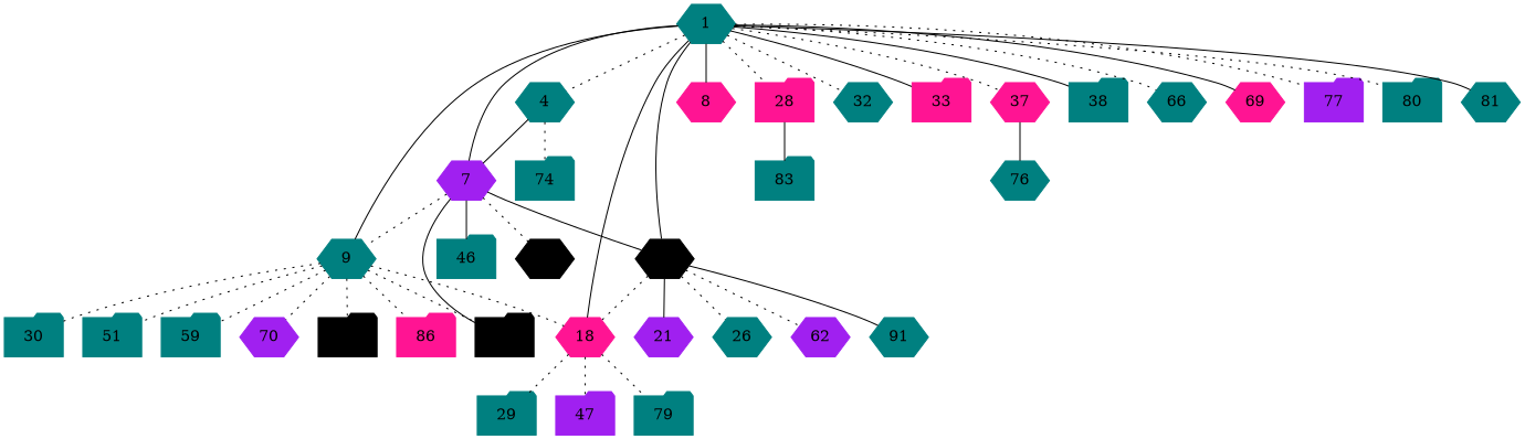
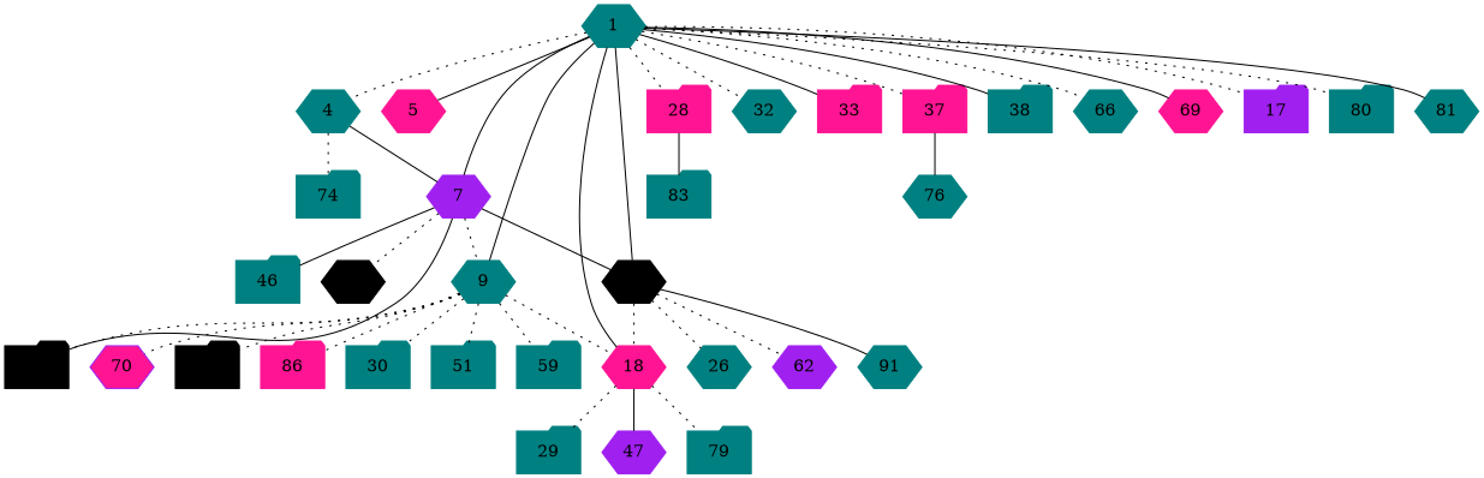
  graph {
    node [color=teal shape=hexagon style=filled]
    edge [style=dotted]
    1 [super="+2"]
    4 [super="+52+57"]
-   5 [color=deeppink super="+23" label=8]
+   5 [color=deeppink super="+23"]
    7 [color=purple super="+16+41+72+34+40"]
    9 [super="+11+82+27+10+36+48"]
    13 [color=black super="+55+17+63+61+24+14"]
    18 [color=deeppink super="+19+20+25"]
    28 [color=deeppink shape=folder]
    32
    33 [color=deeppink shape=folder]
-   37 [color=deeppink super="+42"]
+   37 [color=deeppink shape=folder super="+42"]
    38 [shape=folder super="+84"]
    66
    69 [color=deeppink]
-   77 [color=purple shape=folder]
+   77 [color=purple shape=folder label=17]
    80 [shape=folder]
    81
    74 [shape=folder]
    39 [color=black]
    43 [color=black shape=folder super="+64"]
    46 [shape=folder]
    30 [shape=folder]
    51 [shape=folder]
    59 [shape=folder]
-   70 [color=purple]
+   70 [color=purple fillcolor=deeppink]
    78 [color=black shape=folder]
    86 [color=deeppink shape=folder]
-   21 [color=purple]
    26
    62 [color=purple]
    91
    29 [shape=folder super="+45"]
-   47 [color=purple shape=folder]
+   47 [color=purple]
    79 [shape=folder super="+90"]
    83 [shape=folder]
    76
    1 -- 4 [weight=3]
    1 -- 5 [style=solid weight=2]
    1 -- 7 [style=solid weight=2]
    1 -- 9 [style=solid weight=2]
    1 -- 13 [style=solid weight=2]
    1 -- 18 [style=solid]
    1 -- 28
    1 -- 32
    1 -- 33 [style=solid]
    1 -- 37
    1 -- 38 [style=solid]
    1 -- 66
    1 -- 69 [style=solid]
    1 -- 77
    1 -- 80
    1 -- 81 [style=solid]
    4 -- 7 [style=solid weight=2]
    4 -- 74
    7 -- 9
    7 -- 13 [style=solid weight=4]
    7 -- 39
    7 -- 43 [style=solid]
    7 -- 46 [style=solid]
    9 -- 18 [weight=2]
    9 -- 43
    9 -- 30
    9 -- 51
    9 -- 59
    9 -- 70
    9 -- 78
    9 -- 86
    13 -- 18 [weight=3]
-   13 -- 21 [style=solid]
    13 -- 26
    13 -- 62
    13 -- 91 [style=solid]
    18 -- 29
-   18 -- 47
+   18 -- 47 [style=solid]
    18 -- 79
    28 -- 83 [style=solid]
    37 -- 76 [style=solid]
  }
